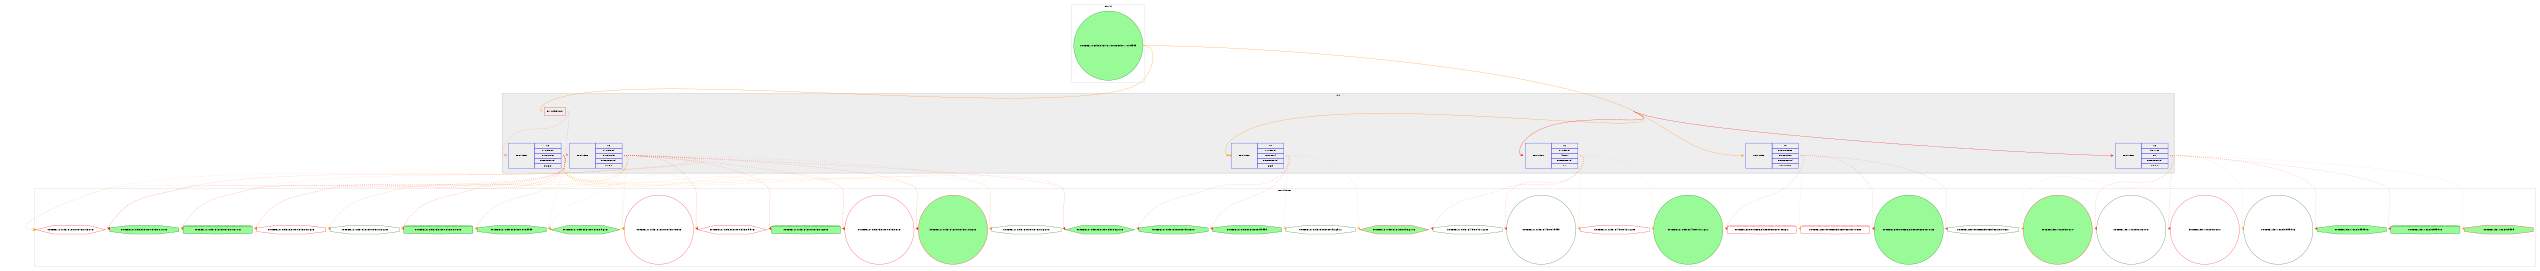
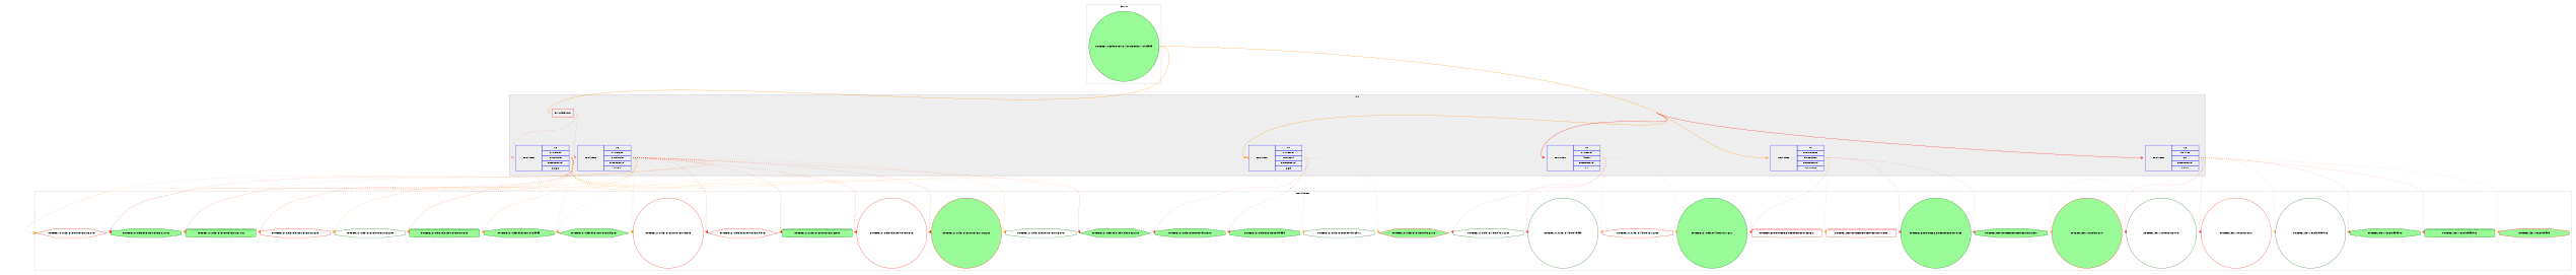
  digraph {
    compound=true
    concentrate=true
    fontname=Helvetica
    fontsize=10
    newrank=true
    rankdir=TB
    ranksep=1.5
    node [color=darkgreen fillcolor=palegreen fontname=Helvetica fontsize=10 shape=octagon style=filled]
    edge [arrowhead=vee color=darkorange headport=w style=dotted tailport=e weight=100]
    n1 [label="portage://media-plugins/xbmc-addon-xvdr-9999" shape=circle width=4]
    n2 [color=blue label=<<TABLE BORDER="0" CELLBORDER="1" CELLSPACING="0" CELLPADDING="4" WIDTH="220"><TR><TD ROWSPAN="6" CELLPADDING="30">pack_dep</TD></TR><TR><TD WIDTH="110">no</TD></TR><TR><TD>sys-devel</TD></TR><TR><TD>automake</TD></TR><TR><TD>greaterequal</TD></TR><TR><TD>1.16.1</TD></TR></TABLE>> shape=none fillcolor="" style=""]
    n3 [color=blue label=<<TABLE BORDER="0" CELLBORDER="1" CELLSPACING="0" CELLPADDING="4" WIDTH="220"><TR><TD ROWSPAN="6" CELLPADDING="30">pack_dep</TD></TR><TR><TD WIDTH="110">no</TD></TR><TR><TD>sys-devel</TD></TR><TR><TD>automake</TD></TR><TR><TD>greaterequal</TD></TR><TR><TD>1.15.1</TD></TR></TABLE>> shape=none fillcolor="" style=""]
    n4 [color=red label=<<TABLE BORDER="0" CELLBORDER="1" CELLSPACING="0" CELLPADDING="4"><TR><TD CELLPADDING="10">any_of_group</TD></TR></TABLE>> shape=none fillcolor="" style=""]
    n5 [color=blue label=<<TABLE BORDER="0" CELLBORDER="1" CELLSPACING="0" CELLPADDING="4" WIDTH="220"><TR><TD ROWSPAN="6" CELLPADDING="30">pack_dep</TD></TR><TR><TD WIDTH="110">no</TD></TR><TR><TD>app-portage</TD></TR><TR><TD>elt-patches</TD></TR><TR><TD>greaterequal</TD></TR><TR><TD>20170815</TD></TR></TABLE>> shape=none fillcolor="" style=""]
    n6 [color=blue label=<<TABLE BORDER="0" CELLBORDER="1" CELLSPACING="0" CELLPADDING="4" WIDTH="220"><TR><TD ROWSPAN="6" CELLPADDING="30">pack_dep</TD></TR><TR><TD WIDTH="110">no</TD></TR><TR><TD>dev-vcs</TD></TR><TR><TD>git</TD></TR><TR><TD>greaterequal</TD></TR><TR><TD>1.8.2.1</TD></TR></TABLE>> shape=none fillcolor="" style=""]
    n7 [color=blue label=<<TABLE BORDER="0" CELLBORDER="1" CELLSPACING="0" CELLPADDING="4" WIDTH="220"><TR><TD ROWSPAN="6" CELLPADDING="30">pack_dep</TD></TR><TR><TD WIDTH="110">no</TD></TR><TR><TD>sys-devel</TD></TR><TR><TD>autoconf</TD></TR><TR><TD>greaterequal</TD></TR><TR><TD>2.69</TD></TR></TABLE>> shape=none fillcolor="" style=""]
    n8 [color=blue label=<<TABLE BORDER="0" CELLBORDER="1" CELLSPACING="0" CELLPADDING="4" WIDTH="220"><TR><TD ROWSPAN="6" CELLPADDING="30">pack_dep</TD></TR><TR><TD WIDTH="110">no</TD></TR><TR><TD>sys-devel</TD></TR><TR><TD>libtool</TD></TR><TR><TD>greaterequal</TD></TR><TR><TD>2.4</TD></TR></TABLE>> shape=none fillcolor="" style=""]
    n9 [label="portage://sys-devel/automake-1.10.3-r3" shape=cylinder width=4]
    n10 [fillcolor=white label="portage://sys-devel/automake-1.11.6-r3" width=4]
    n11 [color=red fillcolor=white label="portage://sys-devel/automake-1.12.6-r2" width=4]
    n12 [label="portage://sys-devel/automake-1.13.4-r2" shape=cylinder width=4]
    n13 [label="portage://sys-devel/automake-1.14.1-r2" width=4]
    n14 [color=red fillcolor=white label="portage://sys-devel/automake-1.15.1-r2" shape=hexagon width=4]
    n15 [label="portage://sys-devel/automake-1.16.1-r1" shape=hexagon width=4]
    n16 [fillcolor=white label="portage://sys-devel/automake-1.16.1-r2" width=4]
    n17 [color=red label="portage://sys-devel/automake-1.4_p6-r2" shape=circle width=4]
    n18 [color=red fillcolor=white label="portage://sys-devel/automake-1.5-r2" shape=circle width=4]
    n19 [label="portage://sys-devel/automake-1.6.3-r2" shape=cylinder width=4]
    n20 [color=red fillcolor=white label="portage://sys-devel/automake-1.9.9-r3" shape=hexagon width=4]
    n21 [color=red fillcolor=white label="portage://sys-devel/automake-1.8.5-r5" shape=circle width=4]
    n22 [label="portage://sys-devel/automake-1.9.6-r5" shape=hexagon width=4]
    n23 [label="portage://sys-devel/automake-9999" width=4]
-   n24 [fillcolor=white label="portage://app-portage/elt-patches-20170317" width=4]
+   n24 [label="portage://app-portage/elt-patches-20170317" width=4]
    n25 [label="portage://app-portage/elt-patches-20170422" shape=circle width=4]
    n26 [color=red fillcolor=white label="portage://app-portage/elt-patches-20170815" shape=cylinder width=4]
    n27 [color=red fillcolor=white label="portage://app-portage/elt-patches-20170826.1" shape=cylinder width=4]
    n28 [color=red fillcolor=white label="portage://dev-vcs/git-2.21.0" shape=circle width=4]
    n29 [fillcolor=white label="portage://dev-vcs/git-2.23.0-r1" shape=circle width=4]
    n30 [color=red label="portage://dev-vcs/git-2.24.0" shape=circle width=4]
    n31 [color=red label="portage://dev-vcs/git-9999" width=4]
    n32 [label="portage://dev-vcs/git-9999-r1" shape=cylinder width=4]
    n33 [label="portage://dev-vcs/git-9999-r2" width=4]
    n34 [fillcolor=white label="portage://dev-vcs/git-9999-r3" shape=circle width=4]
    n35 [label="portage://sys-devel/autoconf-2.13-r1" width=4]
    n36 [color=red label="portage://sys-devel/autoconf-2.64-r1" shape=hexagon width=4]
    n37 [fillcolor=white label="portage://sys-devel/autoconf-2.69-r4" width=4]
    n38 [label="portage://sys-devel/autoconf-9999" width=4]
    n39 [fillcolor=white label="portage://sys-devel/libtool-2.4.6-r3" width=4]
    n40 [label="portage://sys-devel/libtool-2.4.6-r4" shape=circle width=4]
    n41 [color=red fillcolor=white label="portage://sys-devel/libtool-2.4.6-r5" width=4]
    n42 [fillcolor=white label="portage://sys-devel/libtool-9999" shape=circle width=4]
    subgraph cluster_1 {
      color=gray
      label=<<i>dependencies</i>>
      subgraph cluster_2 {
        color=gray
        fillcolor="#eeeeee"
        label=<<i>compile</i>>
        style=filled
        subgraph sub_3 {
          color=gray
          fillcolor="#eeeeee"
          label=<<i>compile</i>>
          style=filled
          n4
          subgraph sub_4 {
            color=gray
            fillcolor="#eeeeee"
            label=<<i>compile</i>>
            style=filled
            n2
          }
          subgraph sub_5 {
            color=gray
            fillcolor="#eeeeee"
            label=<<i>compile</i>>
            style=filled
            n3
          }
        }
        subgraph sub_6 {
          color=gray
          fillcolor="#eeeeee"
          label=<<i>compile</i>>
          style=filled
          n5
        }
        subgraph sub_7 {
          color=gray
          fillcolor="#eeeeee"
          label=<<i>compile</i>>
          style=filled
          n6
        }
        subgraph sub_8 {
          color=gray
          fillcolor="#eeeeee"
          label=<<i>compile</i>>
          style=filled
          n7
        }
        subgraph sub_9 {
          color=gray
          fillcolor="#eeeeee"
          label=<<i>compile</i>>
          style=filled
          n8
        }
      }
      subgraph cluster_10 {
        color=gray
        fillcolor="#eeeeee"
        label=<<i>compile and run</i>>
        style=filled
      }
      subgraph cluster_11 {
        color=gray
        fillcolor="#eeeeee"
        label=<<i>run</i>>
        style=filled
      }
    }
    subgraph cluster_12 {
      color=gray
      label=<<i>ebuild</i>>
      rank=same
      n1
    }
    subgraph cluster_13 {
      color=gray
      label=<<i>candidates</i>>
      rank=same
      subgraph sub_14 {
        color=black
        label=<<i>candidates</i>>
        nodesep=1
        rank=same
        n9
        n10
        n11
        n12
        n13
        n14
        n15
        n16
        n17
        n18
        n19
        n20
        n21
        n22
        n23
      }
      subgraph sub_15 {
        color=black
        label=<<i>candidates</i>>
        nodesep=1
        rank=same
        n9
        n10
        n11
        n12
        n13
        n14
        n15
        n16
        n17
        n18
        n19
        n20
        n21
        n22
        n23
      }
      subgraph sub_16 {
        color=black
        label=<<i>candidates</i>>
        nodesep=1
        rank=same
        n24
        n25
        n26
        n27
      }
      subgraph sub_17 {
        color=black
        label=<<i>candidates</i>>
        nodesep=1
        rank=same
        n28
        n29
        n30
        n31
        n32
        n33
        n34
      }
      subgraph sub_18 {
        color=black
        label=<<i>candidates</i>>
        nodesep=1
        rank=same
        n35
        n36
        n37
        n38
      }
      subgraph sub_19 {
        color=black
        label=<<i>candidates</i>>
        nodesep=1
        rank=same
        n39
        n40
        n41
        n42
      }
    }
    n1 -> n4 [arrowhead=oinv style=solid weight=20]
    n1 -> n5 [style=solid weight=20]
    n1 -> n6 [color=red style=solid weight=20]
    n1 -> n7 [style=solid weight=20]
    n1 -> n8 [color=red style=solid weight=20]
    n2 -> n9 [color=red]
    n2 -> n10
    n2 -> n11 [color=red]
    n2 -> n12 [color=red]
    n2 -> n13 [color=red]
    n2 -> n14
    n2 -> n15
    n2 -> n16
    n2 -> n17
    n2 -> n18
    n2 -> n19
    n2 -> n20
    n2 -> n21
    n2 -> n22
    n2 -> n23
    n3 -> n9
    n3 -> n10
    n3 -> n11
    n3 -> n12
    n3 -> n13 [color=red]
    n3 -> n14
    n3 -> n15 [color=red]
    n3 -> n16
    n3 -> n17 [color=red]
    n3 -> n18 [color=red]
    n3 -> n19 [color=red]
    n3 -> n20 [color=red]
    n3 -> n21
    n3 -> n22
    n3 -> n23
    n4 -> n2 [arrowhead=oinv color=red weight=20]
    n4 -> n3 [arrowhead=oinv color=red weight=20]
    n5 -> n24 [color=red]
    n5 -> n25 [color=red]
    n5 -> n26
    n5 -> n27 [color=red]
    n6 -> n28 [color=red]
    n6 -> n29 [color=red]
    n6 -> n30
    n6 -> n31
    n6 -> n32 [color=red]
    n6 -> n33 [color=red]
    n6 -> n34
    n7 -> n35 [color=red]
    n7 -> n36
    n7 -> n37
    n7 -> n38 [color=red]
    n8 -> n39 [color=red]
    n8 -> n40
    n8 -> n41
    n8 -> n42 [color=red]
  }
